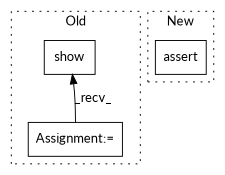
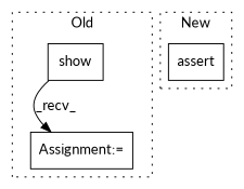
  digraph {
    fontname=Lato
    node [shape=box fontname=Lato]
    n1 [a=32 l=6 label=show s=7409]
    n2 [a=7 l=2 label="Assignment:=" s=930]
    n3 [a=6 l=7 label=assert s=7539]
    subgraph cluster_1 {
      label=Old
      style=dotted
      n1
      n2
    }
    subgraph cluster_2 {
      label=New
      style=dotted
      n3
    }
-   n2 -> n1 [label=_recv_ fontname=Lato]
+   n1 -> n2 [label=_recv_ fontname=Lato]
  }
